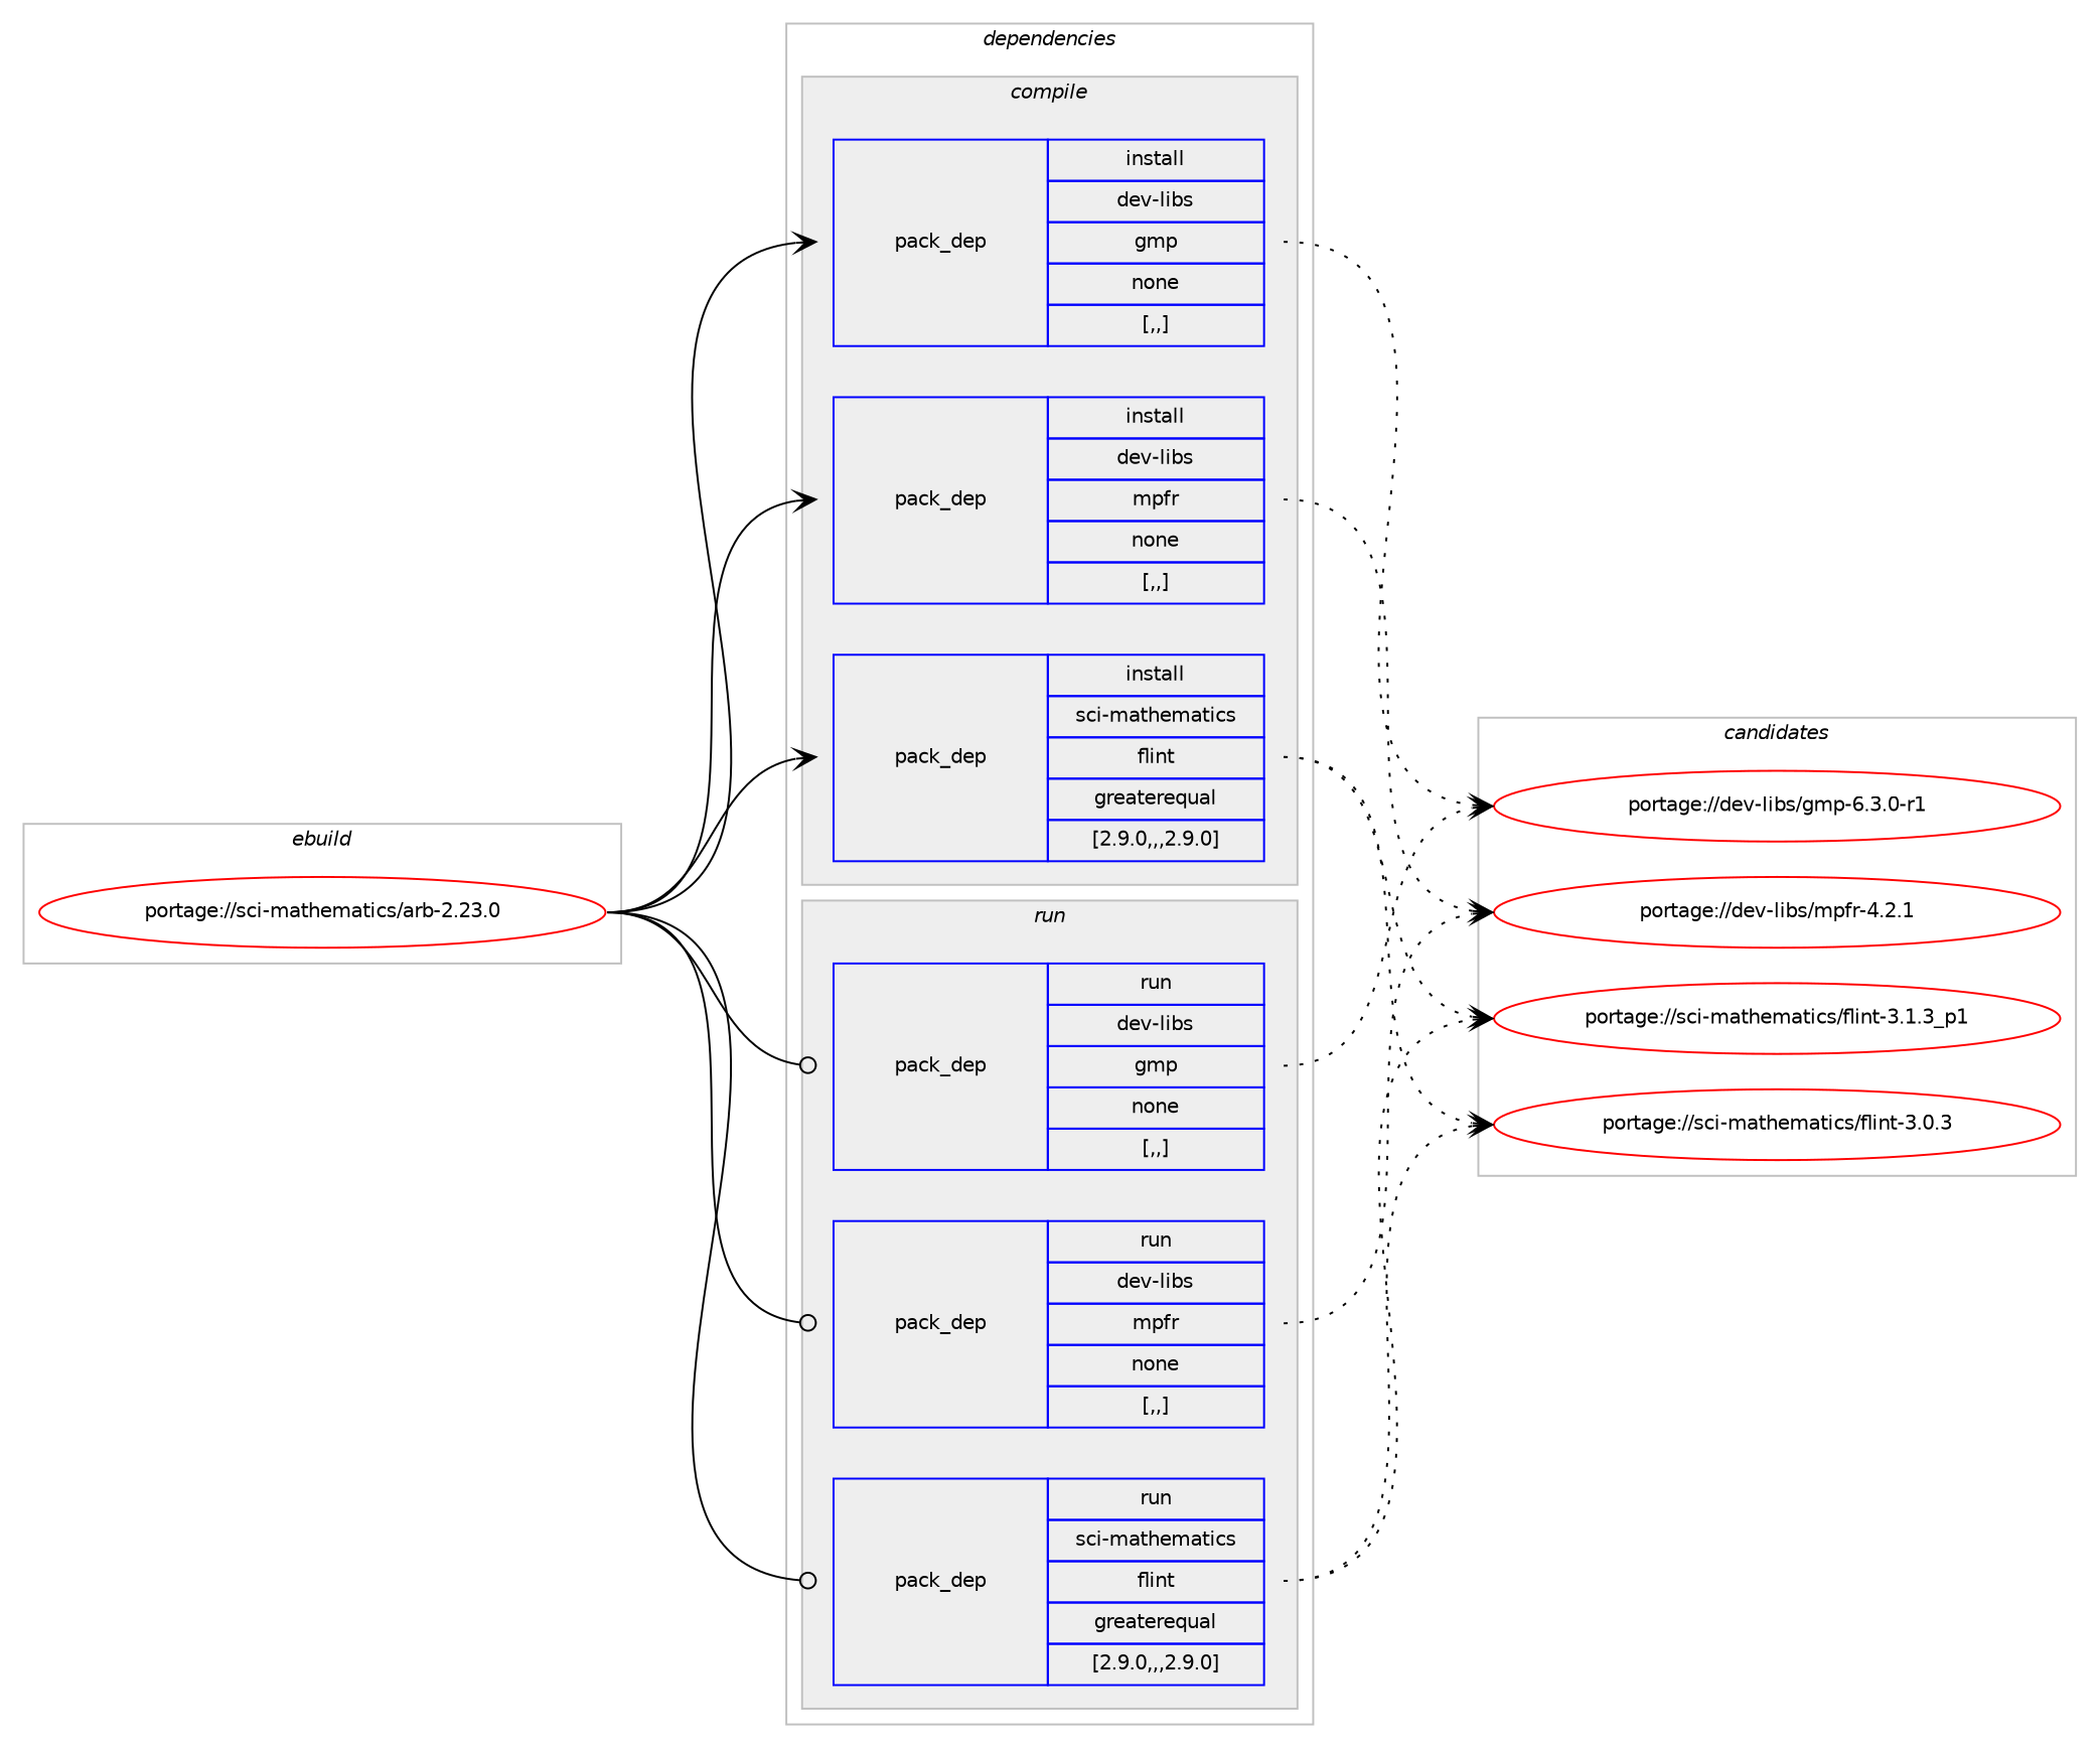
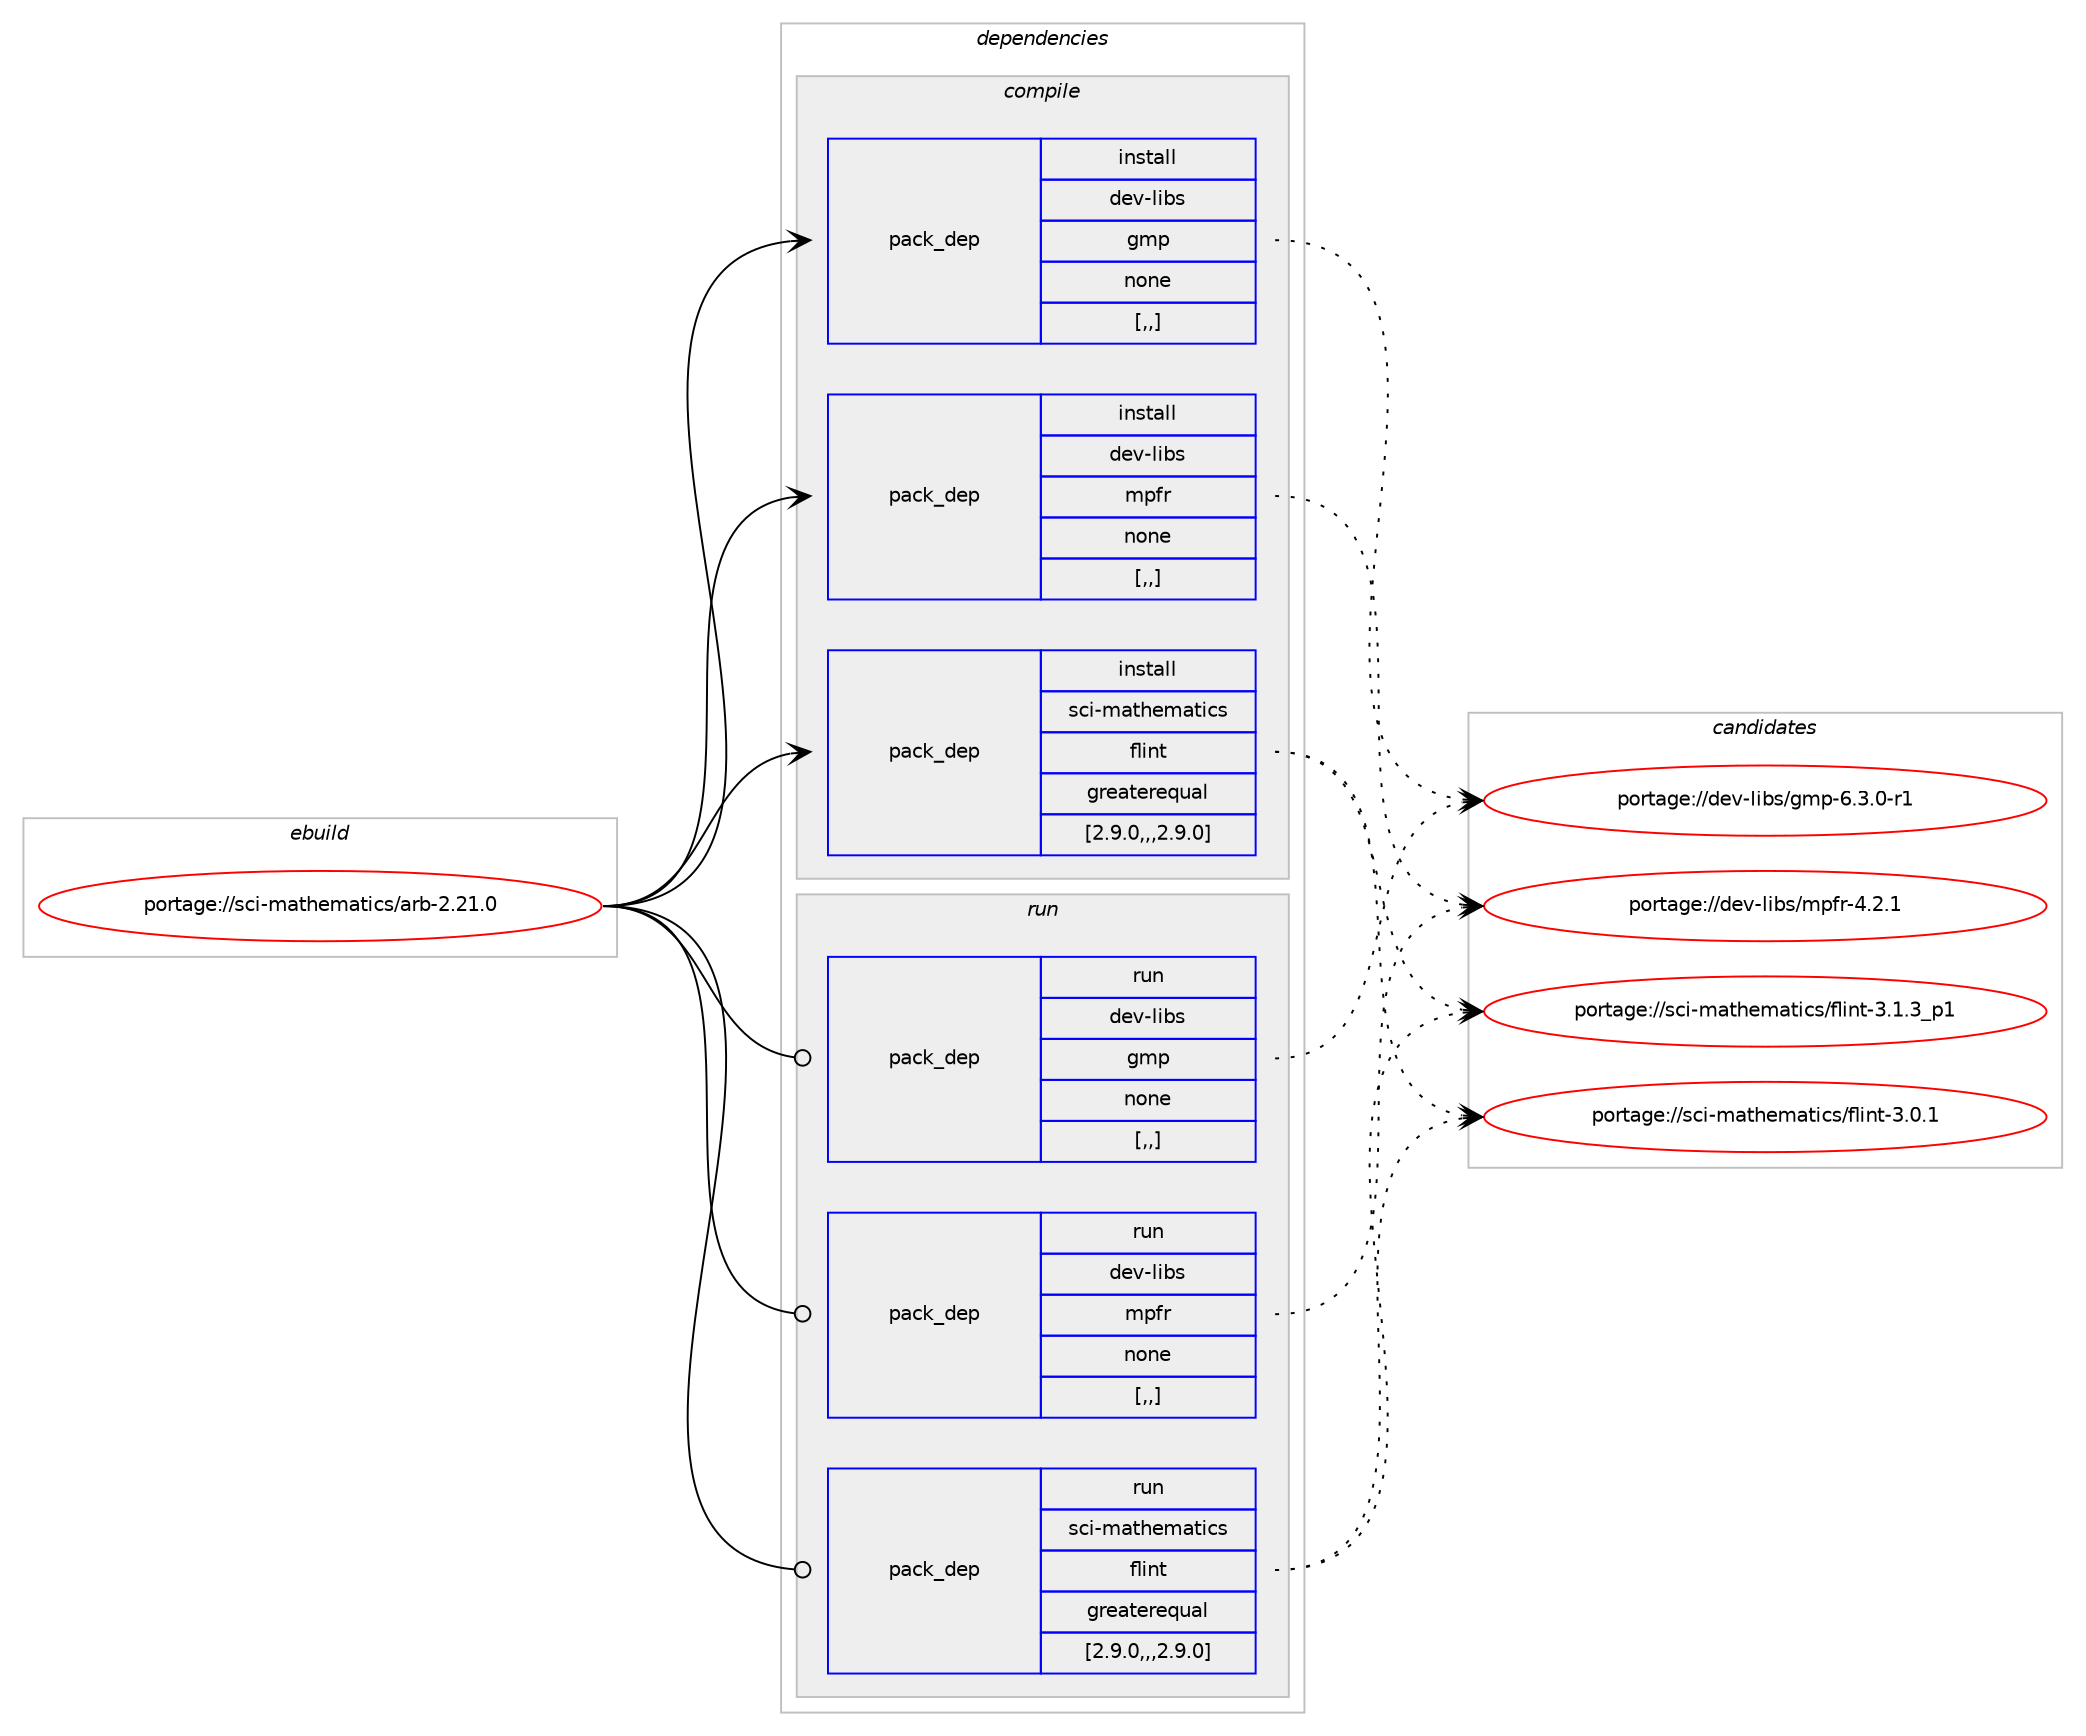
  digraph {
    compound=true
    concentrate=true
    fontname="DejaVu Sans"
    fontsize=10
    newrank=true
    rankdir=LR
    ranksep=1.5
    node [color=blue fontname="DejaVu Sans" fontsize=10 shape=none]
    edge [arrowhead=vee fontname="DejaVu Sans" headport=w style=dotted tailport=e weight=100]
-   n1 [color=red label="portage://sci-mathematics/arb-2.23.0" width=4 shape=""]
+   n1 [color=red label="portage://sci-mathematics/arb-2.21.0" width=4 shape=""]
    n2 [label=<<TABLE BORDER="0" CELLBORDER="1" CELLSPACING="0" CELLPADDING="4" WIDTH="220"><TR><TD ROWSPAN="6" CELLPADDING="30">pack_dep</TD></TR><TR><TD WIDTH="110">install</TD></TR><TR><TD>dev-libs</TD></TR><TR><TD>gmp</TD></TR><TR><TD>none</TD></TR><TR><TD>[,,]</TD></TR></TABLE>>]
    n3 [label=<<TABLE BORDER="0" CELLBORDER="1" CELLSPACING="0" CELLPADDING="4" WIDTH="220"><TR><TD ROWSPAN="6" CELLPADDING="30">pack_dep</TD></TR><TR><TD WIDTH="110">install</TD></TR><TR><TD>dev-libs</TD></TR><TR><TD>mpfr</TD></TR><TR><TD>none</TD></TR><TR><TD>[,,]</TD></TR></TABLE>>]
    n4 [label=<<TABLE BORDER="0" CELLBORDER="1" CELLSPACING="0" CELLPADDING="4" WIDTH="220"><TR><TD ROWSPAN="6" CELLPADDING="30">pack_dep</TD></TR><TR><TD WIDTH="110">install</TD></TR><TR><TD>sci-mathematics</TD></TR><TR><TD>flint</TD></TR><TR><TD>greaterequal</TD></TR><TR><TD>[2.9.0,,,2.9.0]</TD></TR></TABLE>>]
    n5 [label=<<TABLE BORDER="0" CELLBORDER="1" CELLSPACING="0" CELLPADDING="4" WIDTH="220"><TR><TD ROWSPAN="6" CELLPADDING="30">pack_dep</TD></TR><TR><TD WIDTH="110">run</TD></TR><TR><TD>dev-libs</TD></TR><TR><TD>gmp</TD></TR><TR><TD>none</TD></TR><TR><TD>[,,]</TD></TR></TABLE>>]
    n6 [label=<<TABLE BORDER="0" CELLBORDER="1" CELLSPACING="0" CELLPADDING="4" WIDTH="220"><TR><TD ROWSPAN="6" CELLPADDING="30">pack_dep</TD></TR><TR><TD WIDTH="110">run</TD></TR><TR><TD>dev-libs</TD></TR><TR><TD>mpfr</TD></TR><TR><TD>none</TD></TR><TR><TD>[,,]</TD></TR></TABLE>>]
    n7 [label=<<TABLE BORDER="0" CELLBORDER="1" CELLSPACING="0" CELLPADDING="4" WIDTH="220"><TR><TD ROWSPAN="6" CELLPADDING="30">pack_dep</TD></TR><TR><TD WIDTH="110">run</TD></TR><TR><TD>sci-mathematics</TD></TR><TR><TD>flint</TD></TR><TR><TD>greaterequal</TD></TR><TR><TD>[2.9.0,,,2.9.0]</TD></TR></TABLE>>]
    n8 [color=red label="portage://dev-libs/gmp-6.3.0-r1" width=4 shape=""]
    n9 [color=red label="portage://dev-libs/mpfr-4.2.1" width=4 shape=""]
    n10 [color=red label="portage://sci-mathematics/flint-3.1.3_p1" width=4 shape=""]
-   n11 [color=red label="portage://sci-mathematics/flint-3.0.3" width=4 shape=""]
+   n11 [color=red label="portage://sci-mathematics/flint-3.0.1" width=4 shape=""]
    subgraph cluster_1 {
      color=gray
      label=<<i>ebuild</i>>
      n1
    }
    subgraph cluster_2 {
      color=gray
      label=<<i>dependencies</i>>
      subgraph cluster_3 {
        color=gray
        fillcolor="#eeeeee"
        label=<<i>compile</i>>
        style=filled
        subgraph sub_4 {
          color=gray
          fillcolor="#eeeeee"
          label=<<i>compile</i>>
          style=filled
          n2
        }
        subgraph sub_5 {
          color=gray
          fillcolor="#eeeeee"
          label=<<i>compile</i>>
          style=filled
          n3
        }
        subgraph sub_6 {
          color=gray
          fillcolor="#eeeeee"
          label=<<i>compile</i>>
          style=filled
          n4
        }
      }
      subgraph cluster_7 {
        color=gray
        fillcolor="#eeeeee"
        label=<<i>compile and run</i>>
        style=filled
      }
      subgraph cluster_8 {
        color=gray
        fillcolor="#eeeeee"
        label=<<i>run</i>>
        style=filled
        subgraph sub_9 {
          color=gray
          fillcolor="#eeeeee"
          label=<<i>run</i>>
          style=filled
          n5
        }
        subgraph sub_10 {
          color=gray
          fillcolor="#eeeeee"
          label=<<i>run</i>>
          style=filled
          n6
        }
        subgraph sub_11 {
          color=gray
          fillcolor="#eeeeee"
          label=<<i>run</i>>
          style=filled
          n7
        }
      }
    }
    subgraph cluster_12 {
      color=gray
      label=<<i>candidates</i>>
      rank=same
      subgraph sub_13 {
        color=black
        label=<<i>candidates</i>>
        nodesep=1
        rank=same
        n8
      }
      subgraph sub_14 {
        color=black
        label=<<i>candidates</i>>
        nodesep=1
        rank=same
        n9
      }
      subgraph sub_15 {
        color=black
        label=<<i>candidates</i>>
        nodesep=1
        rank=same
        n10
        n11
      }
      subgraph sub_16 {
        color=black
        label=<<i>candidates</i>>
        nodesep=1
        rank=same
        n8
      }
      subgraph sub_17 {
        color=black
        label=<<i>candidates</i>>
        nodesep=1
        rank=same
        n9
      }
      subgraph sub_18 {
        color=black
        label=<<i>candidates</i>>
        nodesep=1
        rank=same
        n10
        n11
      }
    }
    n1 -> n2 [style=solid weight=20]
    n1 -> n3 [style=solid weight=20]
    n1 -> n4 [style=solid weight=20]
    n1 -> n5 [arrowhead=odot style=solid weight=20]
    n1 -> n6 [arrowhead=odot style=solid weight=20]
    n1 -> n7 [arrowhead=odot style=solid weight=20]
    n2 -> n8
    n3 -> n9
    n4 -> n10
    n4 -> n11
    n5 -> n8
    n6 -> n9
    n7 -> n10
    n7 -> n11
  }
